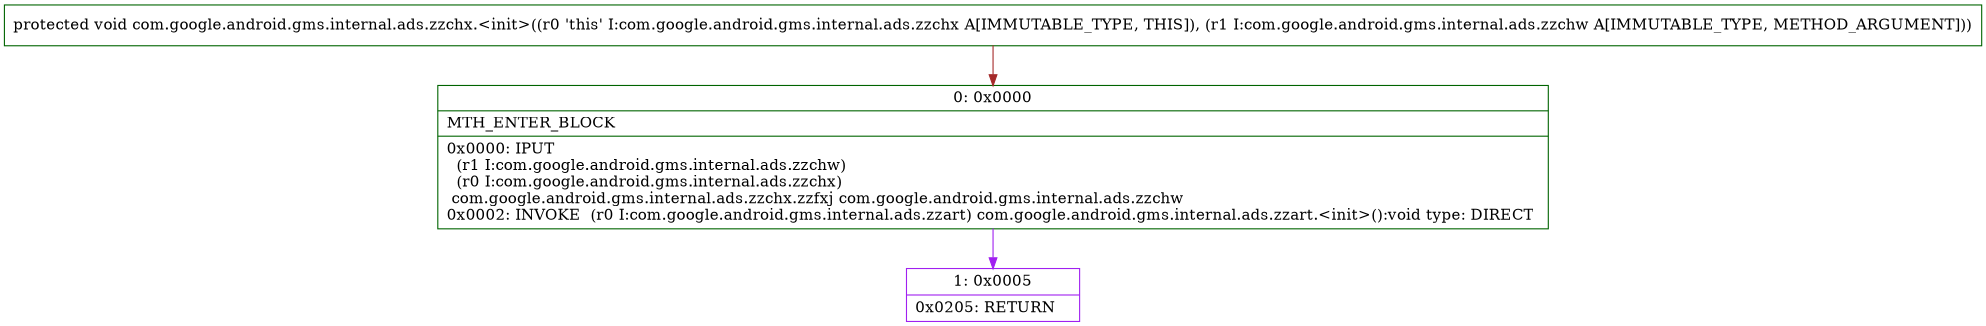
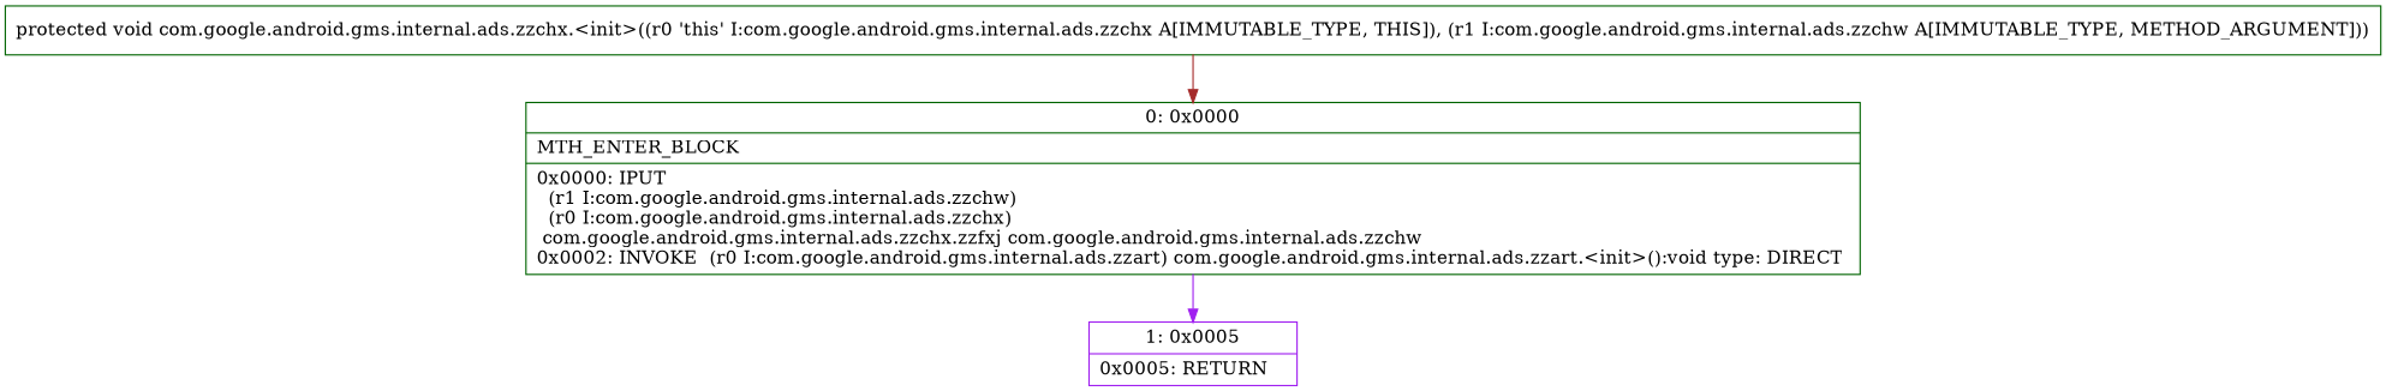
  digraph {
    node [shape=record color=darkgreen]
    n1 [label="{0\:\ 0x0000|MTH_ENTER_BLOCK\l|0x0000: IPUT  \l  (r1 I:com.google.android.gms.internal.ads.zzchw)\l  (r0 I:com.google.android.gms.internal.ads.zzchx)\l com.google.android.gms.internal.ads.zzchx.zzfxj com.google.android.gms.internal.ads.zzchw \l0x0002: INVOKE  (r0 I:com.google.android.gms.internal.ads.zzart) com.google.android.gms.internal.ads.zzart.\<init\>():void type: DIRECT \l}"]
-   n2 [label="{1\:\ 0x0005|0x0205: RETURN   \l}" color=purple]
+   n2 [label="{1\:\ 0x0005|0x0005: RETURN   \l}" color=purple]
    n3 [label="{protected void com.google.android.gms.internal.ads.zzchx.\<init\>((r0 'this' I:com.google.android.gms.internal.ads.zzchx A[IMMUTABLE_TYPE, THIS]), (r1 I:com.google.android.gms.internal.ads.zzchw A[IMMUTABLE_TYPE, METHOD_ARGUMENT])) }"]
    n1 -> n2 [color=purple]
    n3 -> n1 [color=brown]
  }
